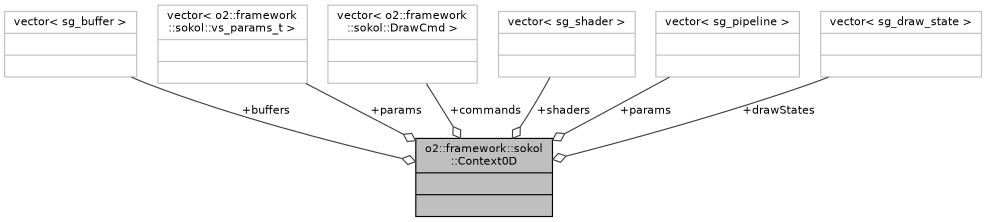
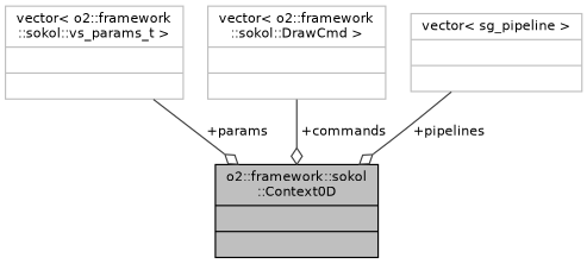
  digraph {
    node [color=grey75 fontname=Helvetica fontsize=10 shape=record]
    edge [arrowhead=odiamond color=grey25 fontname=Helvetica fontsize=10 labelfontname=Helvetica labelfontsize=10 style=solid]
    n1 [color=black fillcolor=grey75 fontcolor=black height=0.2 label="{o2::framework::sokol\l::Context0D\n||}" style=filled width=0.4]
-   n2 [height=0.2 label="{vector\< sg_buffer \>\n||}" width=0.4]
    n3 [height=0.2 label="{vector\< o2::framework\l::sokol::vs_params_t \>\n||}" width=0.4]
    n4 [height=0.2 label="{vector\< o2::framework\l::sokol::DrawCmd \>\n||}" width=0.4]
-   n5 [height=0.2 label="{vector\< sg_shader \>\n||}" width=0.4]
    n6 [height=0.2 label="{vector\< sg_pipeline \>\n||}" width=0.4]
-   n7 [height=0.2 label="{vector\< sg_draw_state \>\n||}" width=0.4]
-   n2 -> n1 [label=" +buffers"]
    n3 -> n1 [label=" +params"]
    n4 -> n1 [label=" +commands"]
-   n5 -> n1 [label=" +shaders"]
-   n6 -> n1 [label=" +params"]
-   n7 -> n1 [label=" +drawStates"]
+   n6 -> n1 [label=" +pipelines"]
  }
